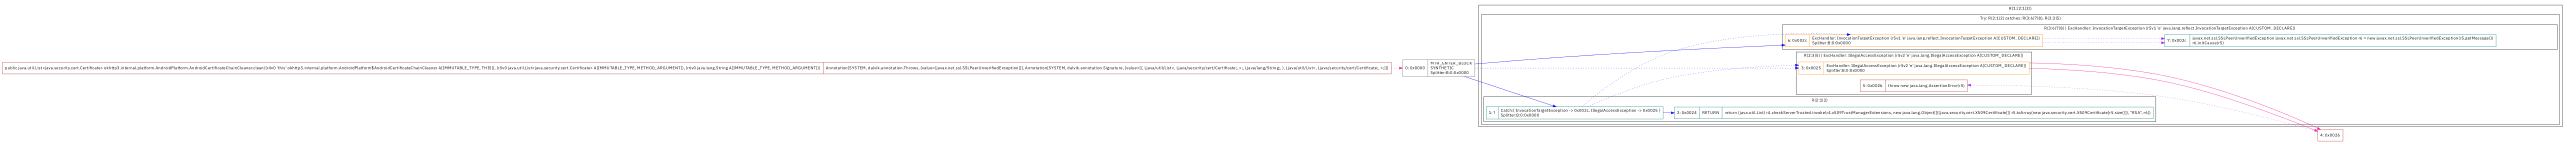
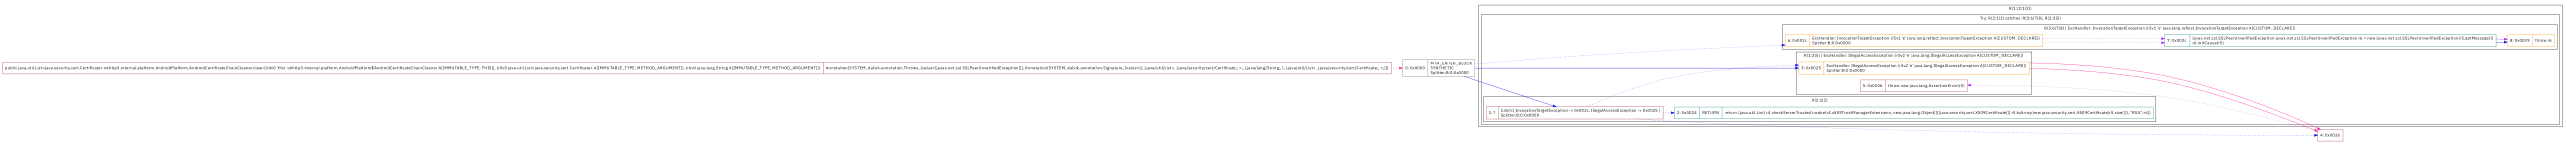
  digraph {
    fontname="IBM Plex Sans"
    rankdir=LR
    node [color=brown fontname="IBM Plex Sans" shape=record]
    edge [color=blue fontname="IBM Plex Sans" style=solid]
-   n1 [color=teal label="{1\:\ ?|Catch:\{ InvocationTargetException \-\> 0x002c, IllegalAccessException \-\> 0x0025 \}\lSplitter:B:0:0x0000\l}"]
+   n1 [label="{1\:\ ?|Catch:\{ InvocationTargetException \-\> 0x002c, IllegalAccessException \-\> 0x0025 \}\lSplitter:B:0:0x0000\l}"]
    n2 [color=teal label="{2\:\ 0x0024|RETURN\l|return (java.util.List) r4.checkServerTrusted.invoke(r4.x509TrustManagerExtensions, new java.lang.Object[]\{(java.security.cert.X509Certificate[]) r5.toArray(new java.security.cert.X509Certificate[r5.size()]), \"RSA\", r6\})\l}"]
    n3 [color=darkorange label="{6\:\ 0x002c|ExcHandler: InvocationTargetException (r5v1 'e' java.lang.reflect.InvocationTargetException A[CUSTOM_DECLARE])\lSplitter:B:0:0x0000\l}"]
    n4 [color=teal label="{7\:\ 0x002d|javax.net.ssl.SSLPeerUnverifiedException javax.net.ssl.SSLPeerUnverifiedException r6 = new javax.net.ssl.SSLPeerUnverifiedException(r5.getMessage())\lr6.initCause(r5)\l}"]
+   n5 [color=darkorange label="{8\:\ 0x0039|throw r6\l}"]
    n6 [color=darkorange label="{3\:\ 0x0025|ExcHandler: IllegalAccessException (r5v2 'e' java.lang.IllegalAccessException A[CUSTOM_DECLARE])\lSplitter:B:0:0x0000\l}"]
    n7 [label="{5\:\ 0x002b|throw new java.lang.AssertionError(r5)\l}"]
    n8 [label="{4\:\ 0x0026}"]
    n9 [color=gray40 label="{0\:\ 0x0000|MTH_ENTER_BLOCK\lSYNTHETIC\lSplitter:B:0:0x0000\l}"]
    n10 [label="{public java.util.List\<java.security.cert.Certificate\> okhttp3.internal.platform.AndroidPlatform.AndroidCertificateChainCleaner.clean((r4v0 'this' okhttp3.internal.platform.AndroidPlatform$AndroidCertificateChainCleaner A[IMMUTABLE_TYPE, THIS]), (r5v0 java.util.List\<java.security.cert.Certificate\> A[IMMUTABLE_TYPE, METHOD_ARGUMENT]), (r6v0 java.lang.String A[IMMUTABLE_TYPE, METHOD_ARGUMENT]))  | Annotation[SYSTEM, dalvik.annotation.Throws, \{value=[javax.net.ssl.SSLPeerUnverifiedException]\}], Annotation[SYSTEM, dalvik.annotation.Signature, \{value=[(, Ljava\/util\/List\<, Ljava\/security\/cert\/Certificate;, \>;, Ljava\/lang\/String;, ), Ljava\/util\/List\<, Ljava\/security\/cert\/Certificate;, \>;]\}]\l}"]
    subgraph cluster_1 {
      label="R(1:(2:1|2))"
      subgraph cluster_2 {
        label="Try: R(2:1|2) catches: R(3:6|7|8), R(2:3|5)"
        subgraph cluster_3 {
          label="R(2:1|2)"
          n1
          n2
        }
        subgraph cluster_4 {
          label="R(3:6|7|8) | ExcHandler: InvocationTargetException (r5v1 'e' java.lang.reflect.InvocationTargetException A[CUSTOM_DECLARE])\l"
          n3
          n4
+         n5
        }
        subgraph cluster_5 {
          label="R(2:3|5) | ExcHandler: IllegalAccessException (r5v2 'e' java.lang.IllegalAccessException A[CUSTOM_DECLARE])\l"
          n6
          n7
        }
      }
    }
    subgraph cluster_6 {
      label="R(3:6|7|8) | ExcHandler: InvocationTargetException (r5v1 'e' java.lang.reflect.InvocationTargetException A[CUSTOM_DECLARE])\l"
    }
    subgraph cluster_7 {
      label="R(2:3|5) | ExcHandler: IllegalAccessException (r5v2 'e' java.lang.IllegalAccessException A[CUSTOM_DECLARE])\l"
    }
-   n1 -> n2
-   n1 -> n3 [style=dotted]
+   n1 -> n2 [style=dotted]
+   n1 -> n8 [style=dotted]
    n1 -> n6 [style=dotted]
    n3 -> n4 [color=purple style=dotted]
    n3 -> n4 [color=purple style=dotted]
+   n4 -> n5
+   n4 -> n5 [color=purple]
    n6 -> n8 [color=deeppink]
    n6 -> n8 [color=deeppink]
    n8 -> n7 [color=purple style=dotted]
    n9 -> n1
-   n9 -> n3
-   n9 -> n6 [style=dotted]
+   n9 -> n3 [style=dotted]
+   n9 -> n6
    n10 -> n9 [color=deeppink style=dotted]
  }
